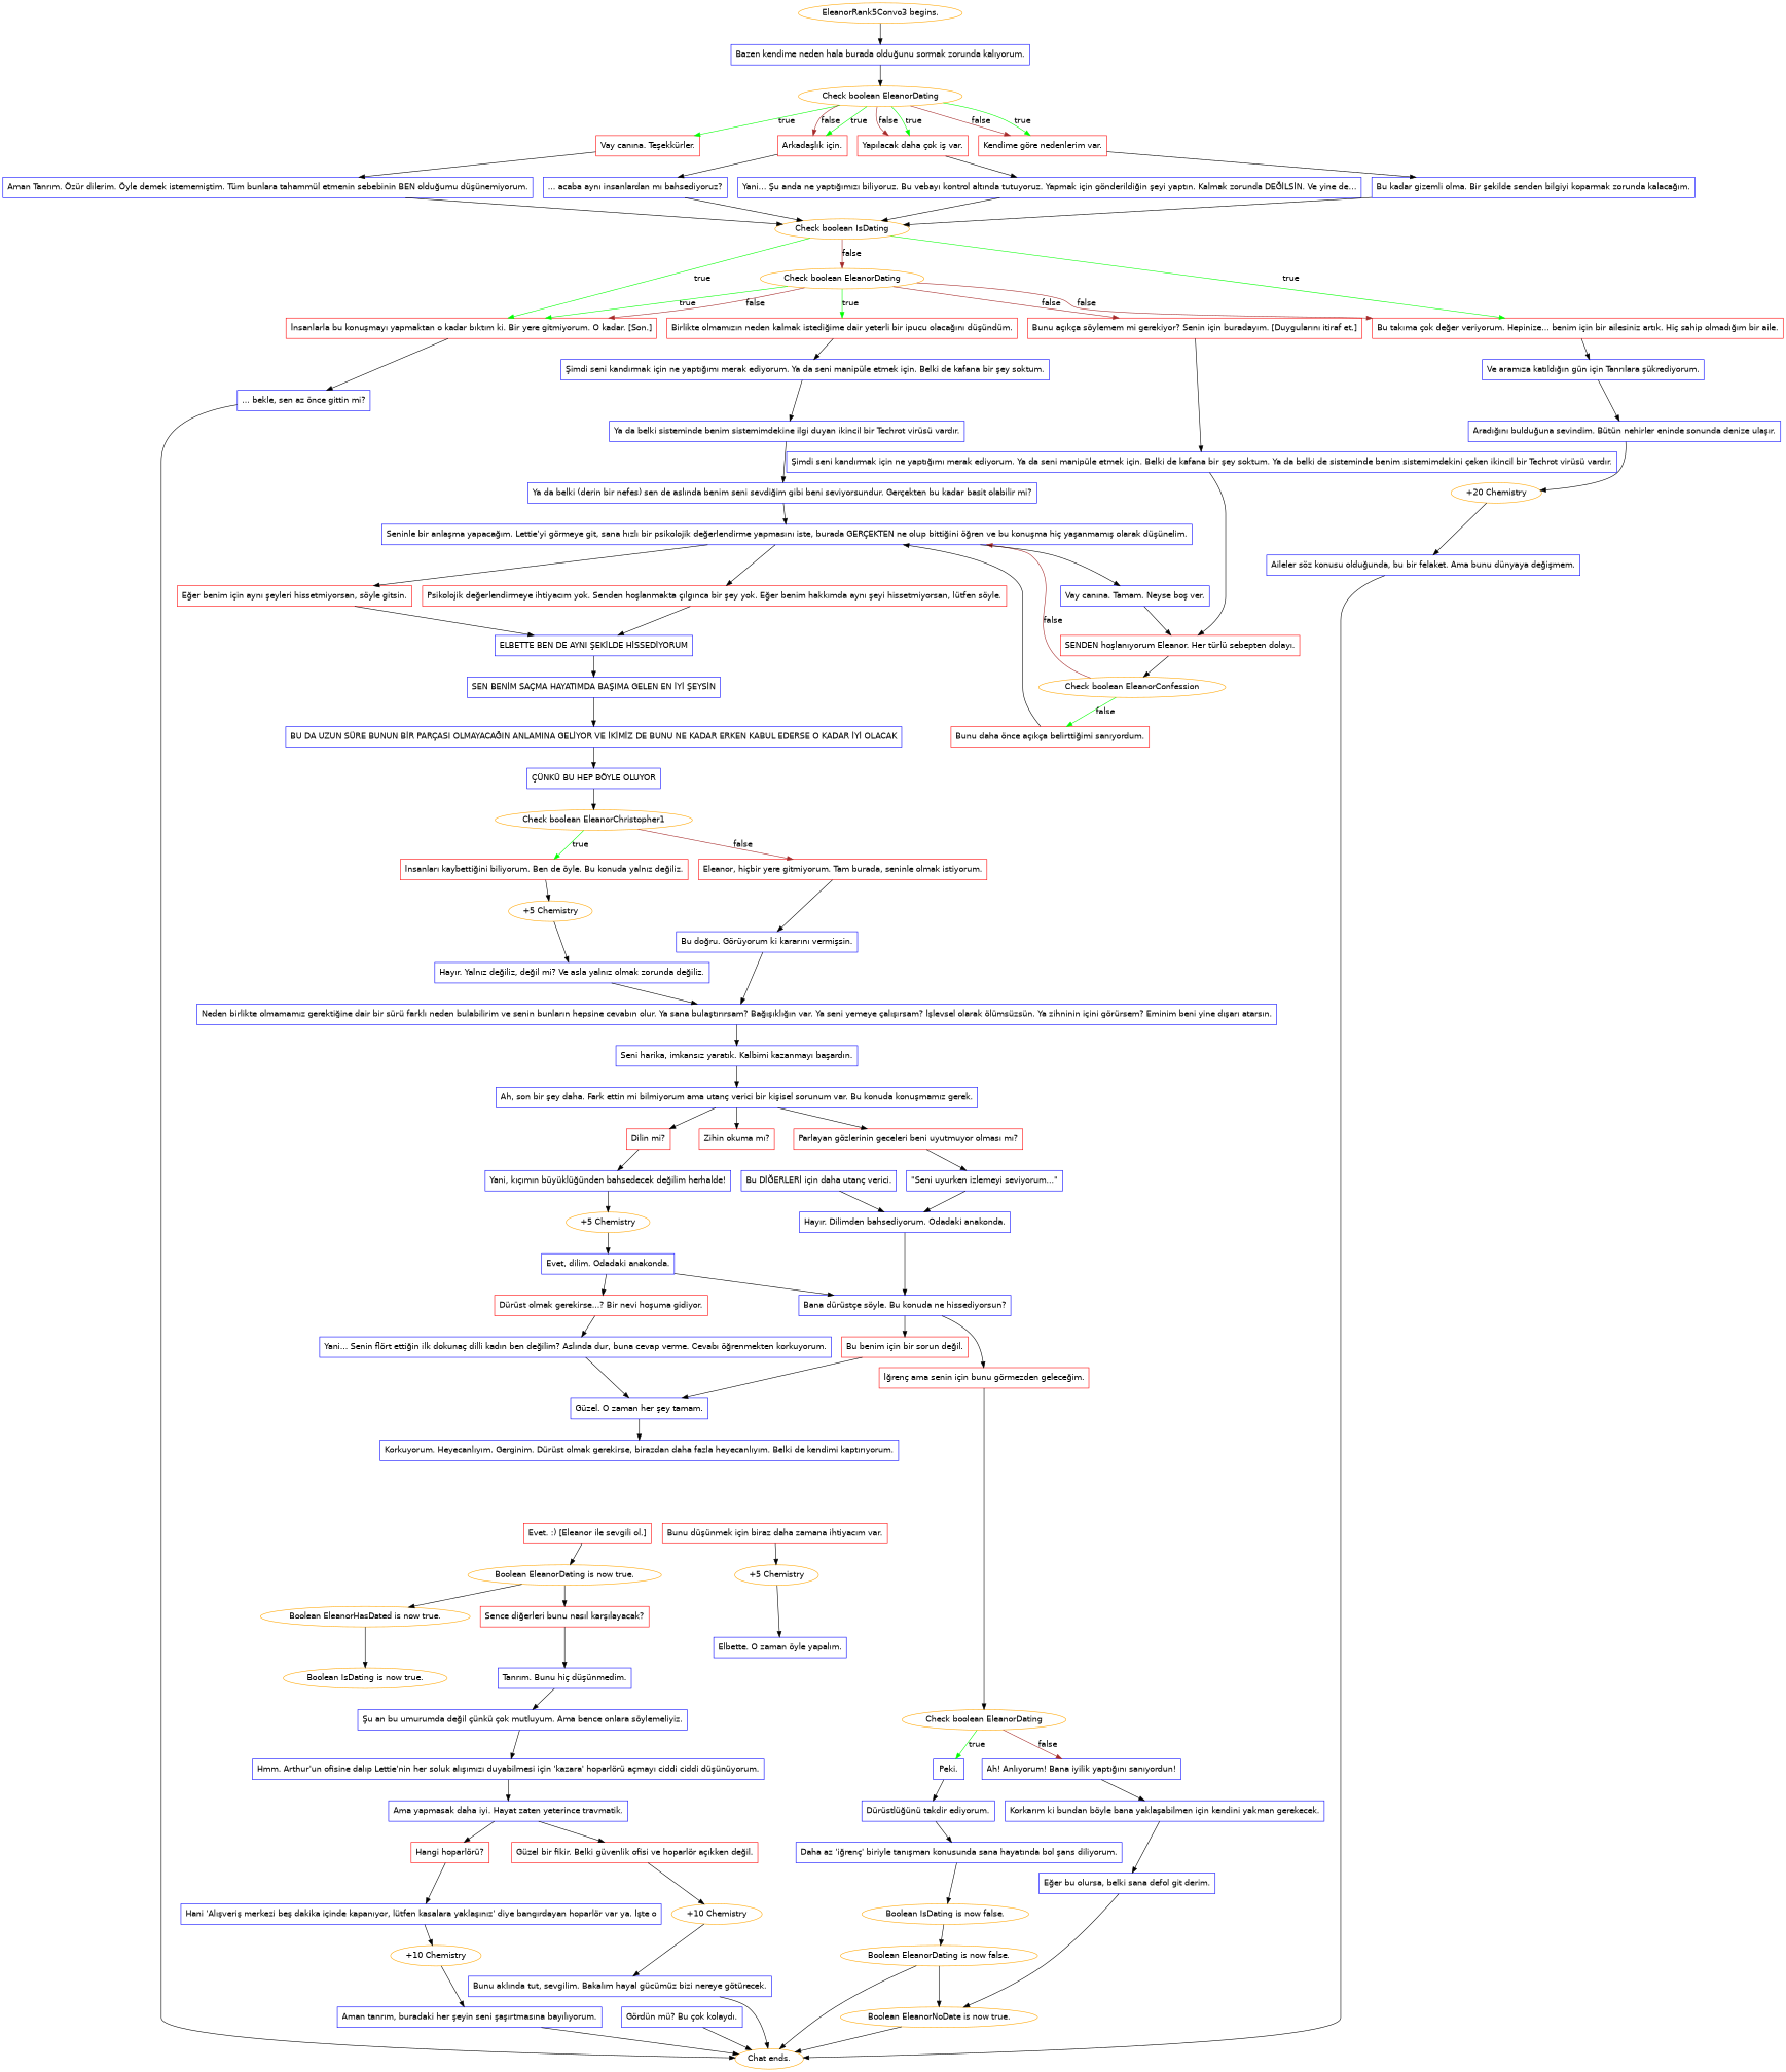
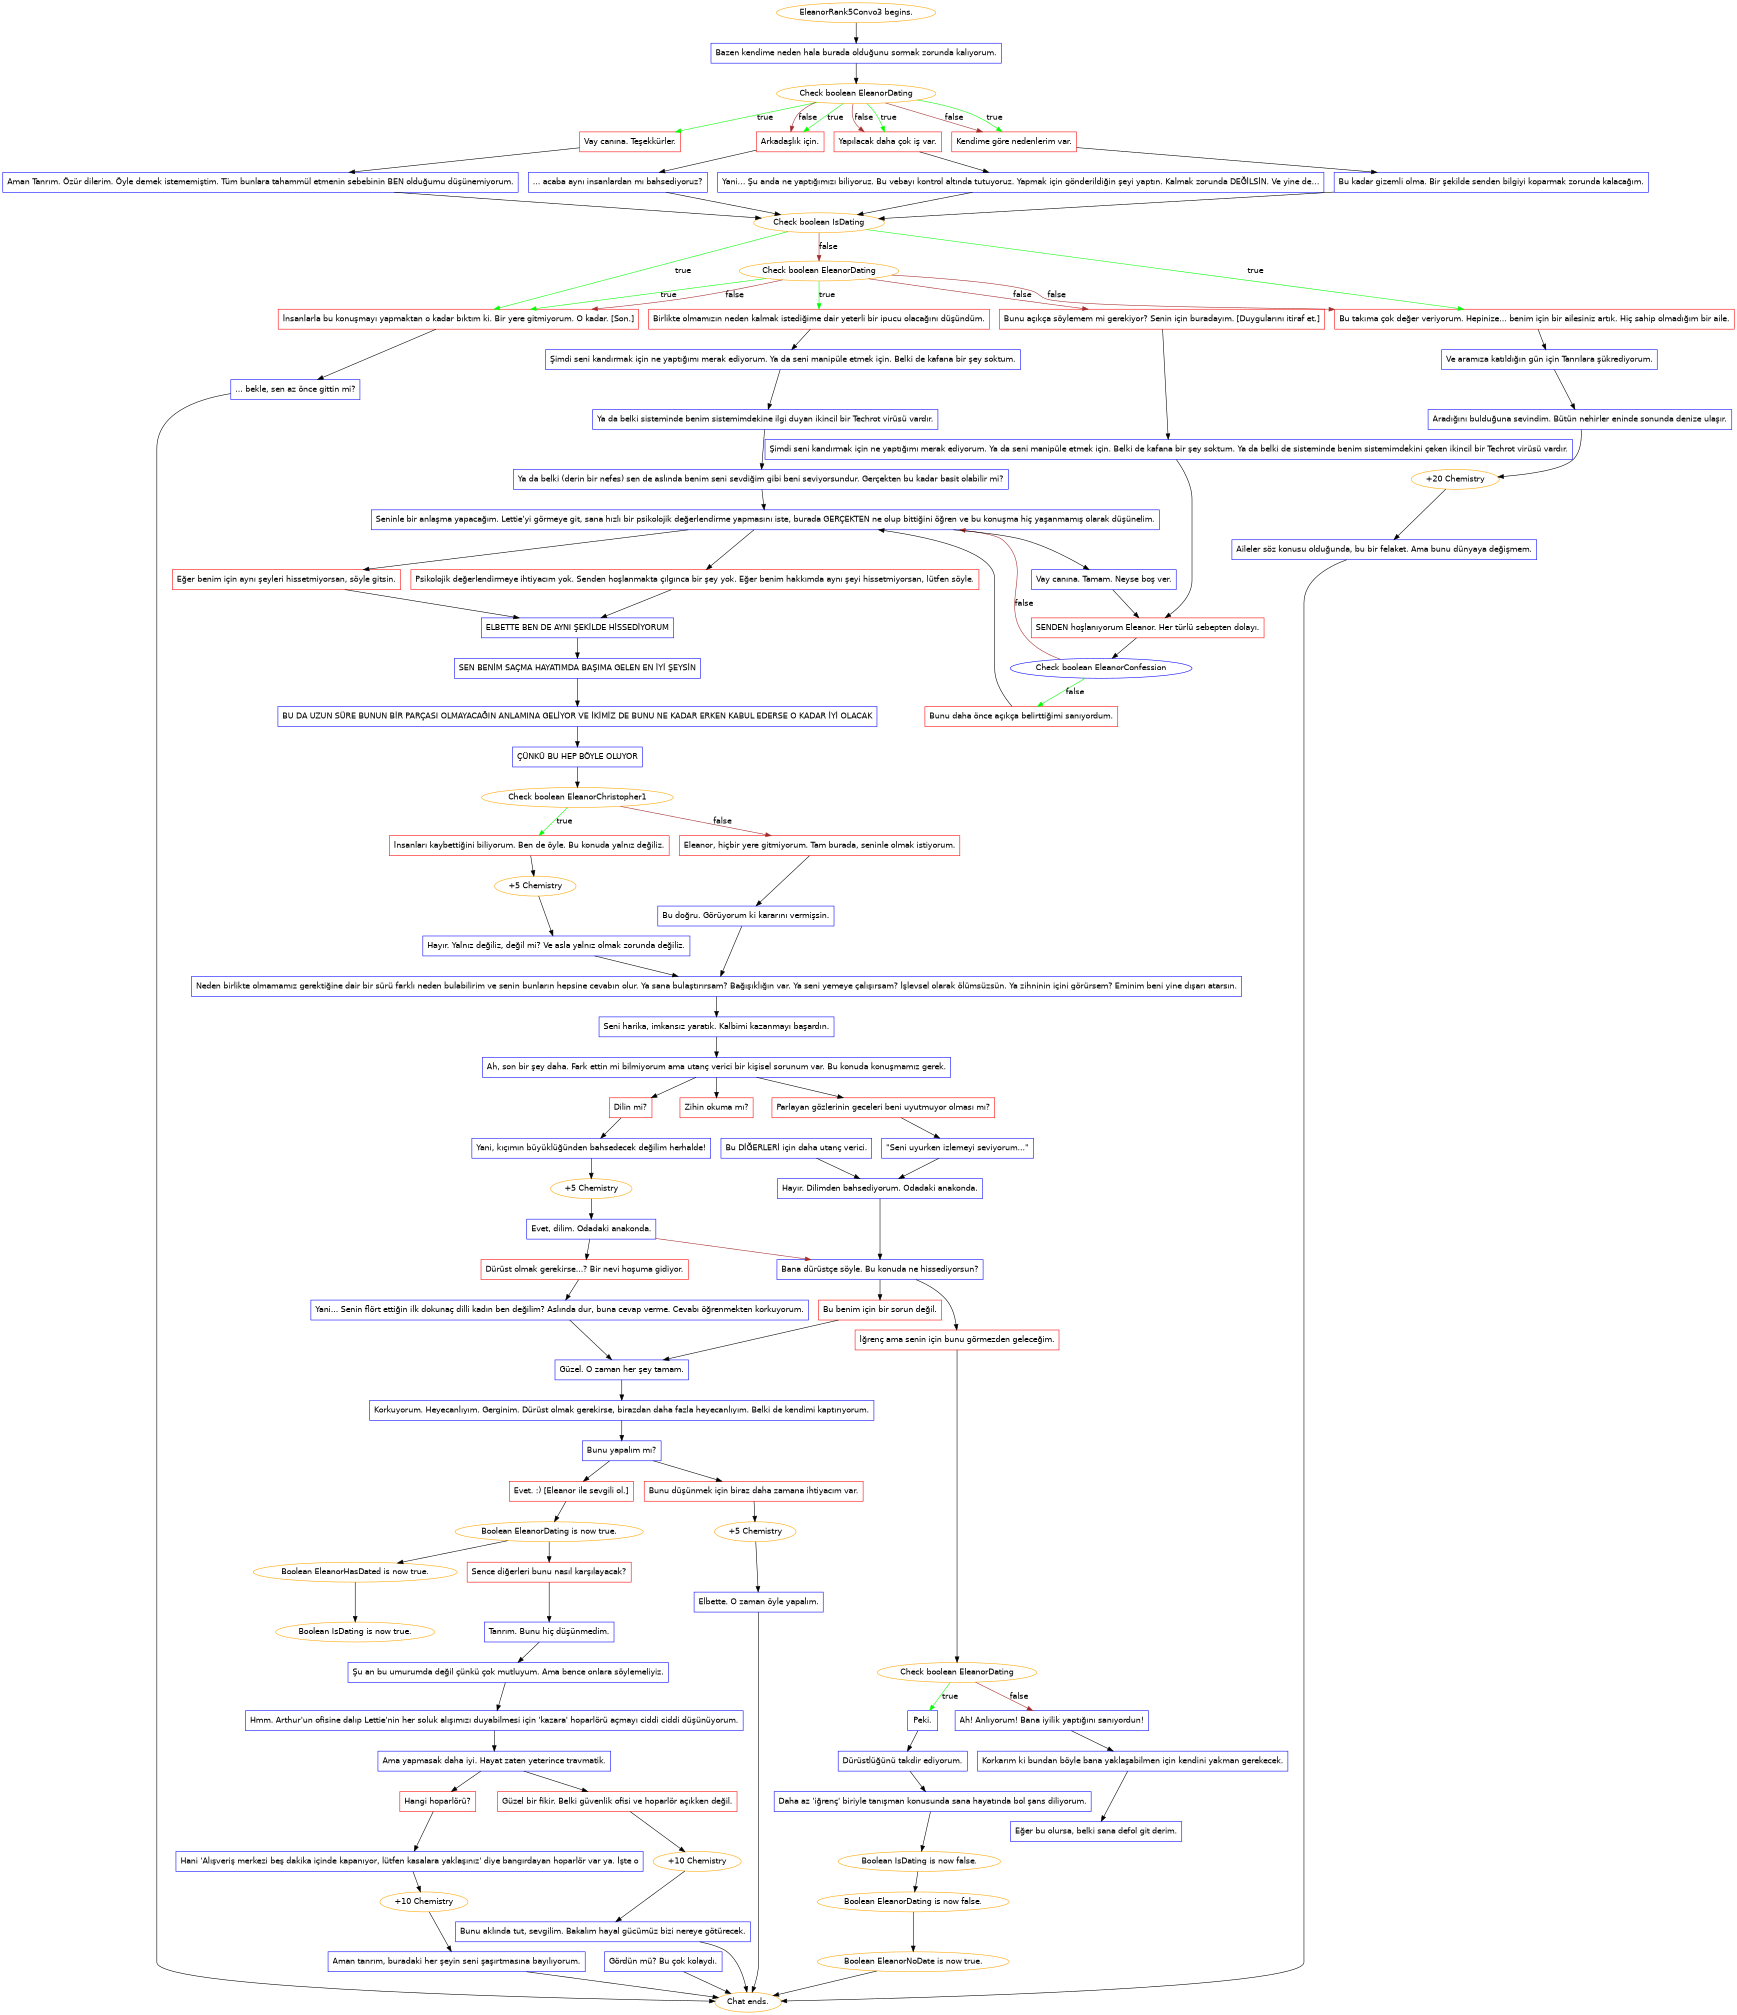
  digraph {
    fontname="DejaVu Sans"
    node [color=blue fontname="DejaVu Sans" shape=box]
    edge [fontname="DejaVu Sans"]
    "EleanorRank5Convo3 begins." [color=orange shape=""]
    n2 [label="Bazen kendime neden hala burada olduğunu sormak zorunda kalıyorum."]
    n3 [color=orange label="Check boolean EleanorDating" shape=""]
    n4 [color=red label="Vay canına. Teşekkürler."]
    n5 [color=red label="Arkadaşlık için."]
    n6 [color=red label="Yapılacak daha çok iş var."]
    n7 [color=red label="Kendime göre nedenlerim var."]
    n8 [label="Aman Tanrım. Özür dilerim. Öyle demek istememiştim. Tüm bunlara tahammül etmenin sebebinin BEN olduğumu düşünemiyorum."]
    n9 [label="... acaba aynı insanlardan mı bahsediyoruz?"]
    n10 [label="Yani… Şu anda ne yaptığımızı biliyoruz. Bu vebayı kontrol altında tutuyoruz. Yapmak için gönderildiğin şeyi yaptın. Kalmak zorunda DEĞİLSİN. Ve yine de…"]
    n11 [label="Bu kadar gizemli olma. Bir şekilde senden bilgiyi koparmak zorunda kalacağım."]
    n12 [color=orange label="Check boolean IsDating" shape=""]
    n13 [color=red label="İnsanlarla bu konuşmayı yapmaktan o kadar bıktım ki. Bir yere gitmiyorum. O kadar. [Son.]"]
    n14 [color=red label="Bu takıma çok değer veriyorum. Hepinize... benim için bir ailesiniz artık. Hiç sahip olmadığım bir aile."]
    n15 [color=orange label="Check boolean EleanorDating" shape=""]
    n16 [label="... bekle, sen az önce gittin mi?"]
    n17 [label="Ve aramıza katıldığın gün için Tanrılara şükrediyorum."]
    n18 [color=red label="Birlikte olmamızın neden kalmak istediğime dair yeterli bir ipucu olacağını düşündüm."]
    n19 [color=red label="Bunu açıkça söylemem mi gerekiyor? Senin için buradayım. [Duygularını itiraf et.]"]
    "Chat ends." [color=orange shape=""]
    n21 [label="Aradığını bulduğuna sevindim. Bütün nehirler eninde sonunda denize ulaşır."]
    n22 [label="Şimdi seni kandırmak için ne yaptığımı merak ediyorum. Ya da seni manipüle etmek için. Belki de kafana bir şey soktum."]
    n23 [label="Şimdi seni kandırmak için ne yaptığımı merak ediyorum. Ya da seni manipüle etmek için. Belki de kafana bir şey soktum. Ya da belki de sisteminde benim sistemimdekini çeken ikincil bir Techrot virüsü vardır."]
    n24 [color=orange label="+20 Chemistry" shape=""]
    n25 [label="Ya da belki sisteminde benim sistemimdekine ilgi duyan ikincil bir Techrot virüsü vardır."]
    n26 [color=red label="SENDEN hoşlanıyorum Eleanor. Her türlü sebepten dolayı."]
    n27 [label="Aileler söz konusu olduğunda, bu bir felaket. Ama bunu dünyaya değişmem."]
    n28 [label="Ya da belki (derin bir nefes) sen de aslında benim seni sevdiğim gibi beni seviyorsundur. Gerçekten bu kadar basit olabilir mi?"]
-   n29 [color=orange label="Check boolean EleanorConfession" shape=""]
+   n29 [label="Check boolean EleanorConfession" shape=""]
    n30 [label="Seninle bir anlaşma yapacağım. Lettie'yi görmeye git, sana hızlı bir psikolojik değerlendirme yapmasını iste, burada GERÇEKTEN ne olup bittiğini öğren ve bu konuşma hiç yaşanmamış olarak düşünelim."]
    n31 [color=red label="Bunu daha önce açıkça belirttiğimi sanıyordum."]
    n32 [color=red label="Psikolojik değerlendirmeye ihtiyacım yok. Senden hoşlanmakta çılgınca bir şey yok. Eğer benim hakkımda aynı şeyi hissetmiyorsan, lütfen söyle."]
    n33 [color=red label="Eğer benim için aynı şeyleri hissetmiyorsan, söyle gitsin."]
    n34 [label="Vay canına. Tamam. Neyse boş ver."]
    n35 [label="ELBETTE BEN DE AYNI ŞEKİLDE HİSSEDİYORUM"]
    n36 [label="SEN BENİM SAÇMA HAYATIMDA BAŞIMA GELEN EN İYİ ŞEYSİN"]
    n37 [label="Gördün mü? Bu çok kolaydı."]
    n38 [label="BU DA UZUN SÜRE BUNUN BİR PARÇASI OLMAYACAĞIN ANLAMINA GELİYOR VE İKİMİZ DE BUNU NE KADAR ERKEN KABUL EDERSE O KADAR İYİ OLACAK"]
    n39 [label="ÇÜNKÜ BU HEP BÖYLE OLUYOR"]
    n40 [color=orange label="Check boolean EleanorChristopher1" shape=""]
    n41 [color=red label="İnsanları kaybettiğini biliyorum. Ben de öyle. Bu konuda yalnız değiliz."]
    n42 [color=red label="Eleanor, hiçbir yere gitmiyorum. Tam burada, seninle olmak istiyorum."]
    n43 [color=orange label="+5 Chemistry" shape=""]
    n44 [label="Bu doğru. Görüyorum ki kararını vermişsin."]
    n45 [label="Hayır. Yalnız değiliz, değil mi? Ve asla yalnız olmak zorunda değiliz."]
    n46 [label="Neden birlikte olmamamız gerektiğine dair bir sürü farklı neden bulabilirim ve senin bunların hepsine cevabın olur. Ya sana bulaştırırsam? Bağışıklığın var. Ya seni yemeye çalışırsam? İşlevsel olarak ölümsüzsün. Ya zihninin içini görürsem? Eminim beni yine dışarı atarsın."]
    n47 [label="Seni harika, imkansız yaratık. Kalbimi kazanmayı başardın."]
    n48 [label="Ah, son bir şey daha. Fark ettin mi bilmiyorum ama utanç verici bir kişisel sorunum var. Bu konuda konuşmamız gerek."]
    n49 [color=red label="Parlayan gözlerinin geceleri beni uyutmuyor olması mı?"]
    n50 [color=red label="Zihin okuma mı?"]
    n51 [color=red label="Dilin mi?"]
    n52 [label="\"Seni uyurken izlemeyi seviyorum...\""]
    n53 [label="Yani, kıçımın büyüklüğünden bahsedecek değilim herhalde!"]
    n54 [label="Hayır. Dilimden bahsediyorum. Odadaki anakonda."]
    n55 [label="Bu DİĞERLERİ için daha utanç verici."]
    n56 [color=orange label="+5 Chemistry" shape=""]
    n57 [label="Bana dürüstçe söyle. Bu konuda ne hissediyorsun?"]
    n58 [label="Evet, dilim. Odadaki anakonda."]
    n59 [color=red label="İğrenç ama senin için bunu görmezden geleceğim."]
    n60 [color=red label="Bu benim için bir sorun değil."]
    n61 [color=red label="Dürüst olmak gerekirse...? Bir nevi hoşuma gidiyor."]
    n62 [color=orange label="Check boolean EleanorDating" shape=""]
    n63 [label="Güzel. O zaman her şey tamam."]
    n64 [label="Yani... Senin flört ettiğin ilk dokunaç dilli kadın ben değilim? Aslında dur, buna cevap verme. Cevabı öğrenmekten korkuyorum."]
    n65 [label="Peki."]
    n66 [label="Ah! Anlıyorum! Bana iyilik yaptığını sanıyordun!"]
    n67 [label="Korkuyorum. Heyecanlıyım. Gerginim. Dürüst olmak gerekirse, birazdan daha fazla heyecanlıyım. Belki de kendimi kaptırıyorum."]
    n68 [label="Dürüstlüğünü takdir ediyorum."]
    n69 [label="Korkarım ki bundan böyle bana yaklaşabilmen için kendini yakman gerekecek."]
+   n70 [label="Bunu yapalım mı?"]
    n71 [label="Daha az 'iğrenç' biriyle tanışman konusunda sana hayatında bol şans diliyorum."]
    n72 [label="Eğer bu olursa, belki sana defol git derim."]
    n73 [color=red label="Evet. :) [Eleanor ile sevgili ol.]"]
    n74 [color=red label="Bunu düşünmek için biraz daha zamana ihtiyacım var."]
    n75 [color=orange label="Boolean IsDating is now false." shape=""]
    n76 [color=orange label="Boolean EleanorNoDate is now true." shape=""]
    n77 [color=orange label="Boolean EleanorDating is now true." shape=""]
    n78 [color=orange label="+5 Chemistry" shape=""]
    n79 [color=orange label="Boolean EleanorDating is now false." shape=""]
    n80 [color=orange label="Boolean EleanorHasDated is now true." shape=""]
    n81 [color=red label="Sence diğerleri bunu nasıl karşılayacak?"]
    n82 [label="Elbette. O zaman öyle yapalım."]
    n83 [color=orange label="Boolean IsDating is now true." shape=""]
    n84 [label="Tanrım. Bunu hiç düşünmedim."]
    n85 [label="Şu an bu umurumda değil çünkü çok mutluyum. Ama bence onlara söylemeliyiz."]
    n86 [label="Hmm. Arthur'un ofisine dalıp Lettie'nin her soluk alışımızı duyabilmesi için 'kazara' hoparlörü açmayı ciddi ciddi düşünüyorum."]
    n87 [label="Ama yapmasak daha iyi. Hayat zaten yeterince travmatik."]
    n88 [color=red label="Güzel bir fikir. Belki güvenlik ofisi ve hoparlör açıkken değil."]
    n89 [color=red label="Hangi hoparlörü?"]
    n90 [color=orange label="+10 Chemistry" shape=""]
    n91 [label="Hani 'Alışveriş merkezi beş dakika içinde kapanıyor, lütfen kasalara yaklaşınız' diye bangırdayan hoparlör var ya. İşte o"]
    n92 [label="Bunu aklında tut, sevgilim. Bakalım hayal gücümüz bizi nereye götürecek."]
    n93 [color=orange label="+10 Chemistry" shape=""]
    n94 [label="Aman tanrım, buradaki her şeyin seni şaşırtmasına bayılıyorum."]
    "EleanorRank5Convo3 begins." -> n2
    n2 -> n3
    n3 -> n4 [color=green label=true]
    n3 -> n5 [color=green label=true]
    n3 -> n5 [color=brown label=false]
    n3 -> n6 [color=green label=true]
    n3 -> n6 [color=brown label=false]
    n3 -> n7 [color=green label=true]
    n3 -> n7 [color=brown label=false]
    n4 -> n8
    n5 -> n9
    n6 -> n10
    n7 -> n11
    n8 -> n12
    n9 -> n12
    n10 -> n12
    n11 -> n12
    n12 -> n13 [color=green label=true]
    n12 -> n14 [color=green label=true]
    n12 -> n15 [color=brown label=false]
    n13 -> n16
    n14 -> n17
    n15 -> n13 [color=green label=true]
    n15 -> n13 [color=brown label=false]
    n15 -> n14 [color=brown label=false]
    n15 -> n18 [color=green label=true]
    n15 -> n19 [color=brown label=false]
    n16 -> "Chat ends."
    n17 -> n21
    n18 -> n22
    n19 -> n23
    n21 -> n24
    n22 -> n25
    n23 -> n26
    n24 -> n27
    n25 -> n28
    n26 -> n29
    n27 -> "Chat ends."
    n28 -> n30
    n29 -> n30 [color=brown label=false]
    n29 -> n31 [color=green label=false]
    n30 -> n32
    n30 -> n33
    n30 -> n34
    n31 -> n30
    n32 -> n35
    n33 -> n35
    n34 -> n26
    n35 -> n36
    n36 -> n38
    n37 -> "Chat ends."
    n38 -> n39
    n39 -> n40
    n40 -> n41 [color=green label=true]
    n40 -> n42 [color=brown label=false]
    n41 -> n43
    n42 -> n44
    n43 -> n45
    n44 -> n46
    n45 -> n46
    n46 -> n47
    n47 -> n48
    n48 -> n49
    n48 -> n50
    n48 -> n51
    n49 -> n52
    n51 -> n53
    n52 -> n54
    n53 -> n56
    n54 -> n57
    n55 -> n54
    n56 -> n58
    n57 -> n59
    n57 -> n60
-   n58 -> n57
+   n58 -> n57 [color=brown]
    n58 -> n61
    n59 -> n62
    n60 -> n63
    n61 -> n64
    n62 -> n65 [color=green label=true]
    n62 -> n66 [color=brown label=false]
    n63 -> n67
    n64 -> n63
    n65 -> n68
    n66 -> n69
+   n67 -> n70
    n68 -> n71
    n69 -> n72
+   n70 -> n73
+   n70 -> n74
    n71 -> n75
-   n72 -> n76
    n73 -> n77
    n74 -> n78
    n75 -> n79
    n76 -> "Chat ends."
    n77 -> n80
    n77 -> n81
    n78 -> n82
    n79 -> n76
    n80 -> n83
    n81 -> n84
-   n79 -> "Chat ends."
+   n82 -> "Chat ends."
    n84 -> n85
    n85 -> n86
    n86 -> n87
    n87 -> n88
    n87 -> n89
    n88 -> n90
    n89 -> n91
    n90 -> n92
    n91 -> n93
    n92 -> "Chat ends."
    n93 -> n94
    n94 -> "Chat ends."
  }
